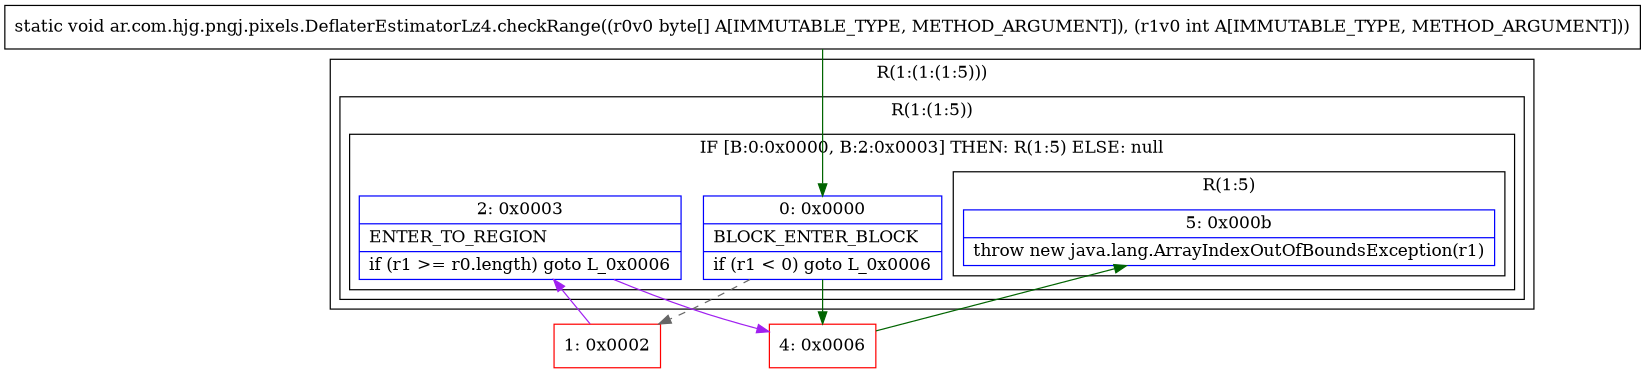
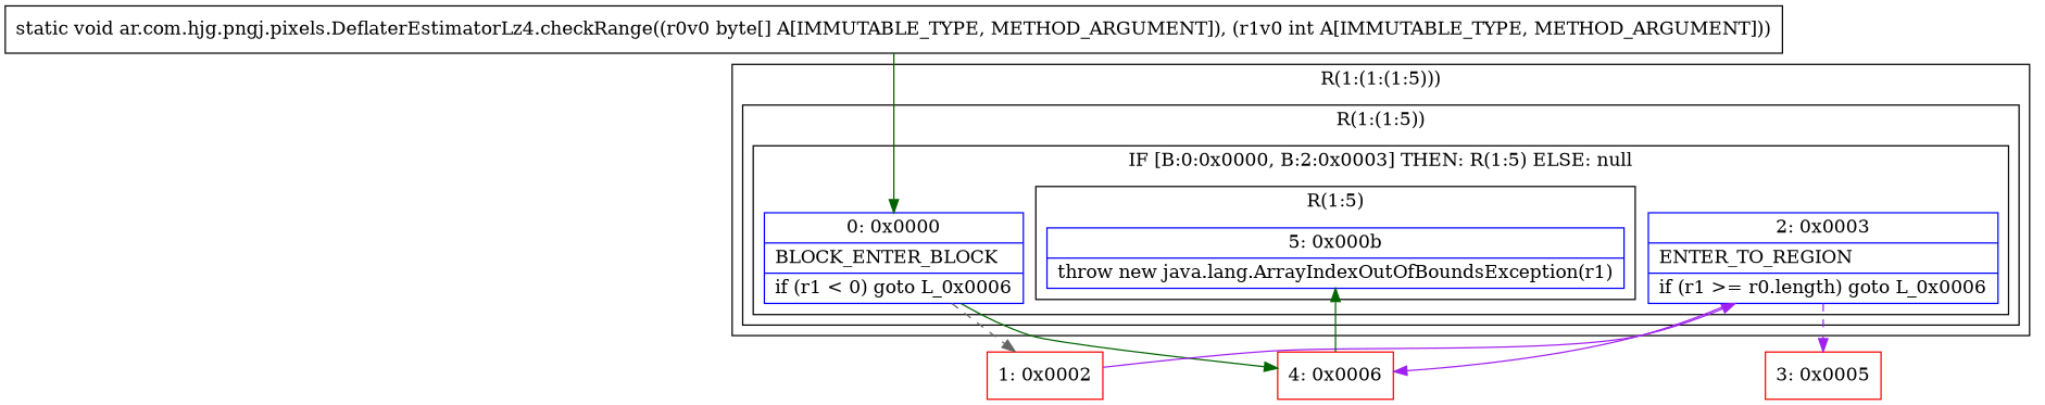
  digraph {
    node [color=blue shape=record]
    edge [color=darkgreen]
    n1 [label="{5\:\ 0x000b|throw new java.lang.ArrayIndexOutOfBoundsException(r1)\l}"]
    n2 [label="{0\:\ 0x0000|BLOCK_ENTER_BLOCK\l|if (r1 \< 0) goto L_0x0006\l}"]
    n3 [label="{2\:\ 0x0003|ENTER_TO_REGION\l|if (r1 \>= r0.length) goto L_0x0006\l}"]
    n4 [color=red label="{1\:\ 0x0002}"]
    n5 [color=red label="{4\:\ 0x0006}"]
+   n6 [color=red label="{3\:\ 0x0005}"]
    n7 [label="{static void ar.com.hjg.pngj.pixels.DeflaterEstimatorLz4.checkRange((r0v0 byte[] A[IMMUTABLE_TYPE, METHOD_ARGUMENT]), (r1v0 int A[IMMUTABLE_TYPE, METHOD_ARGUMENT])) }" color=""]
    subgraph cluster_1 {
      label="R(1:(1:(1:5)))"
      subgraph cluster_2 {
        label="R(1:(1:5))"
        subgraph cluster_3 {
          label="IF [B:0:0x0000, B:2:0x0003] THEN: R(1:5) ELSE: null"
          n2
          n3
          subgraph cluster_4 {
            label="R(1:5)"
            n1
          }
        }
      }
    }
    n2 -> n4 [color=gray40 style=dashed]
    n2 -> n5
    n3 -> n5 [color=purple]
+   n3 -> n6 [color=purple style=dashed]
    n4 -> n3 [color=purple]
    n5 -> n1
    n7 -> n2
  }
